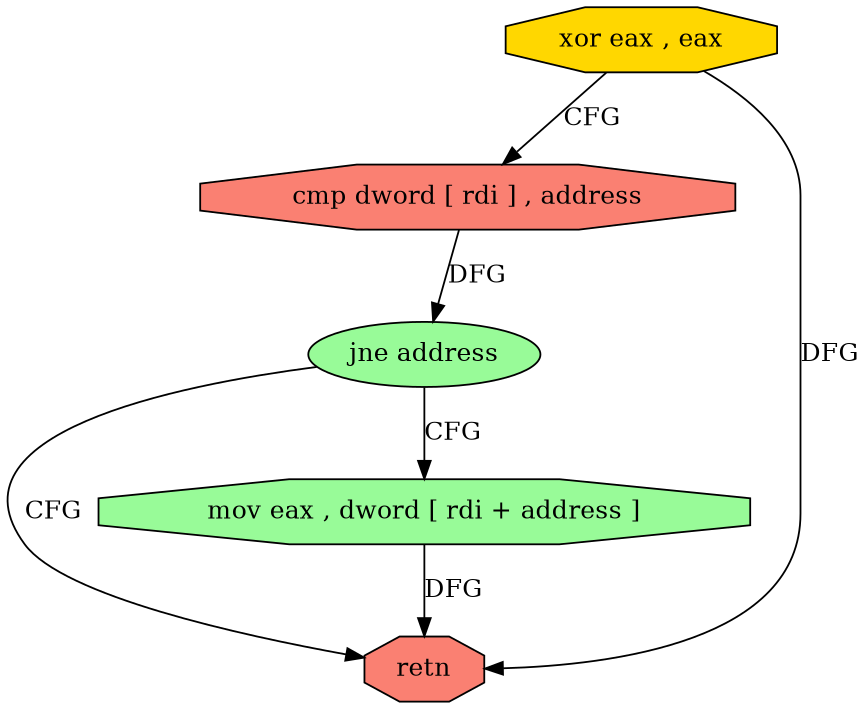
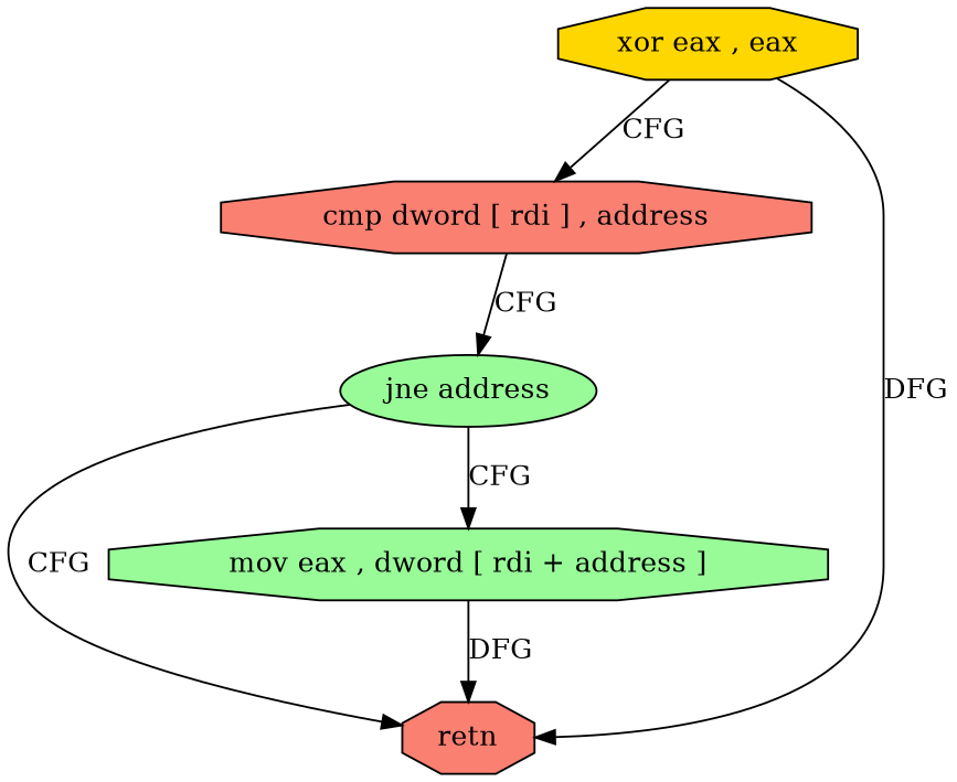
  digraph {
    node [fillcolor=salmon shape=octagon style=filled]
    n1 [fillcolor=gold label="xor eax , eax"]
    n2 [label="cmp dword [ rdi ] , address"]
    n3 [label=retn]
    n4 [fillcolor=palegreen label="jne address" shape=ellipse]
    n5 [fillcolor=palegreen label="mov eax , dword [ rdi + address ]"]
    n1 -> n2 [label=CFG]
    n1 -> n3 [label=DFG]
-   n2 -> n4 [label=DFG]
+   n2 -> n4 [label=CFG]
    n4 -> n3 [label=CFG]
    n4 -> n5 [label=CFG]
    n5 -> n3 [label=DFG]
  }
